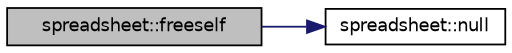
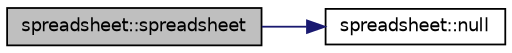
  digraph {
    rankdir=LR
    node [color=black fontname=Helvetica fontsize=10 shape=record style=filled]
-   n1 [fillcolor=grey75 fontcolor=black height=0.2 label="spreadsheet::freeself" width=0.4]
+   n1 [fillcolor=grey75 fontcolor=black height=0.2 label="spreadsheet::spreadsheet" width=0.4]
    n2 [fillcolor=white height=0.2 label="spreadsheet::null" width=0.4]
    n1 -> n2 [color=midnightblue fontname=Helvetica fontsize=10 labelfontname=Helvetica labelfontsize=10 style=solid]
  }
